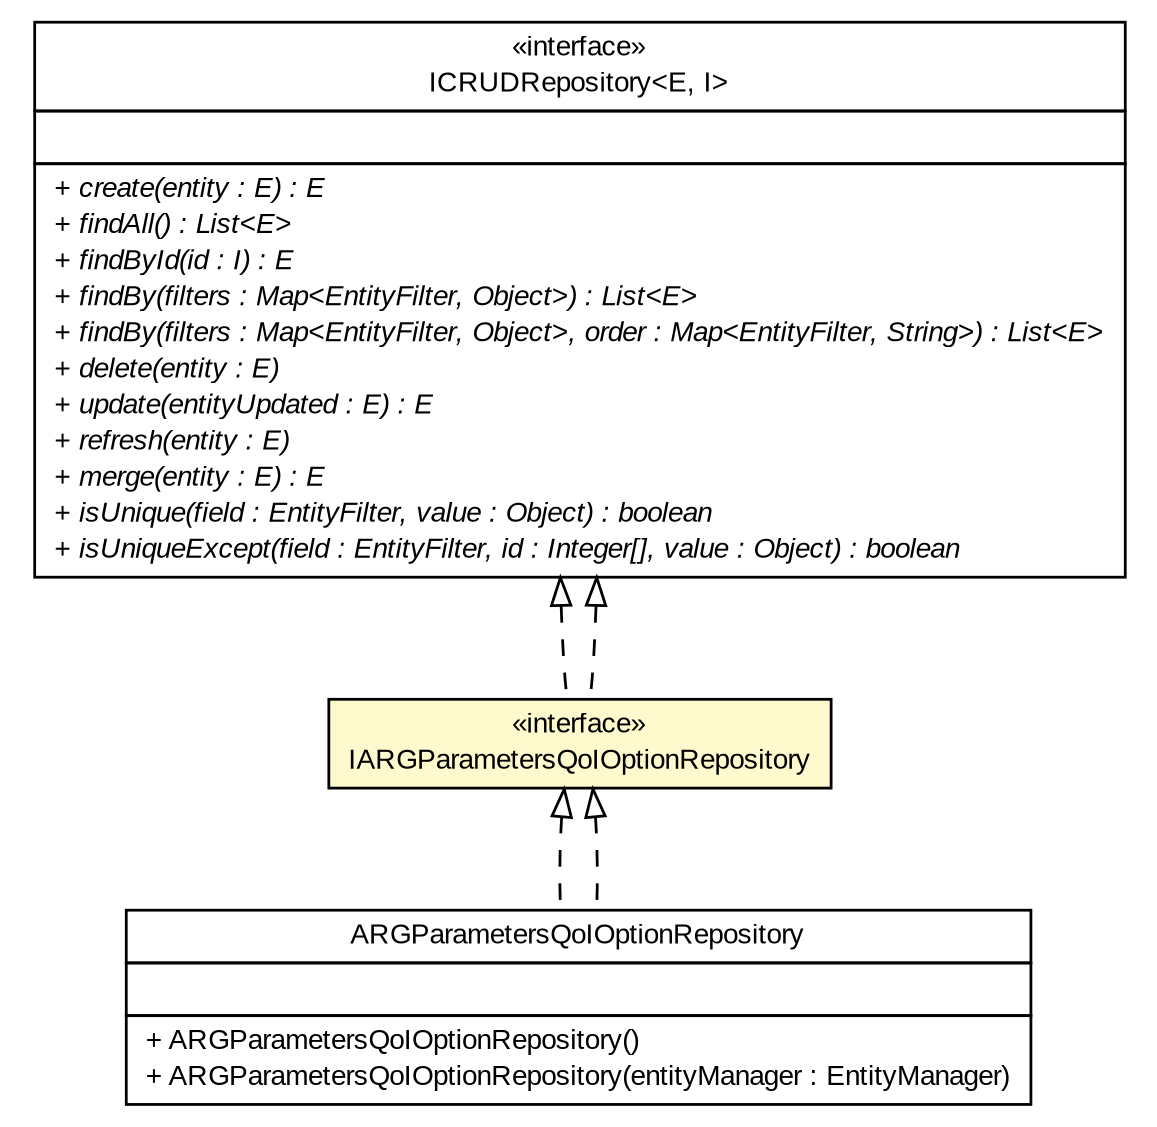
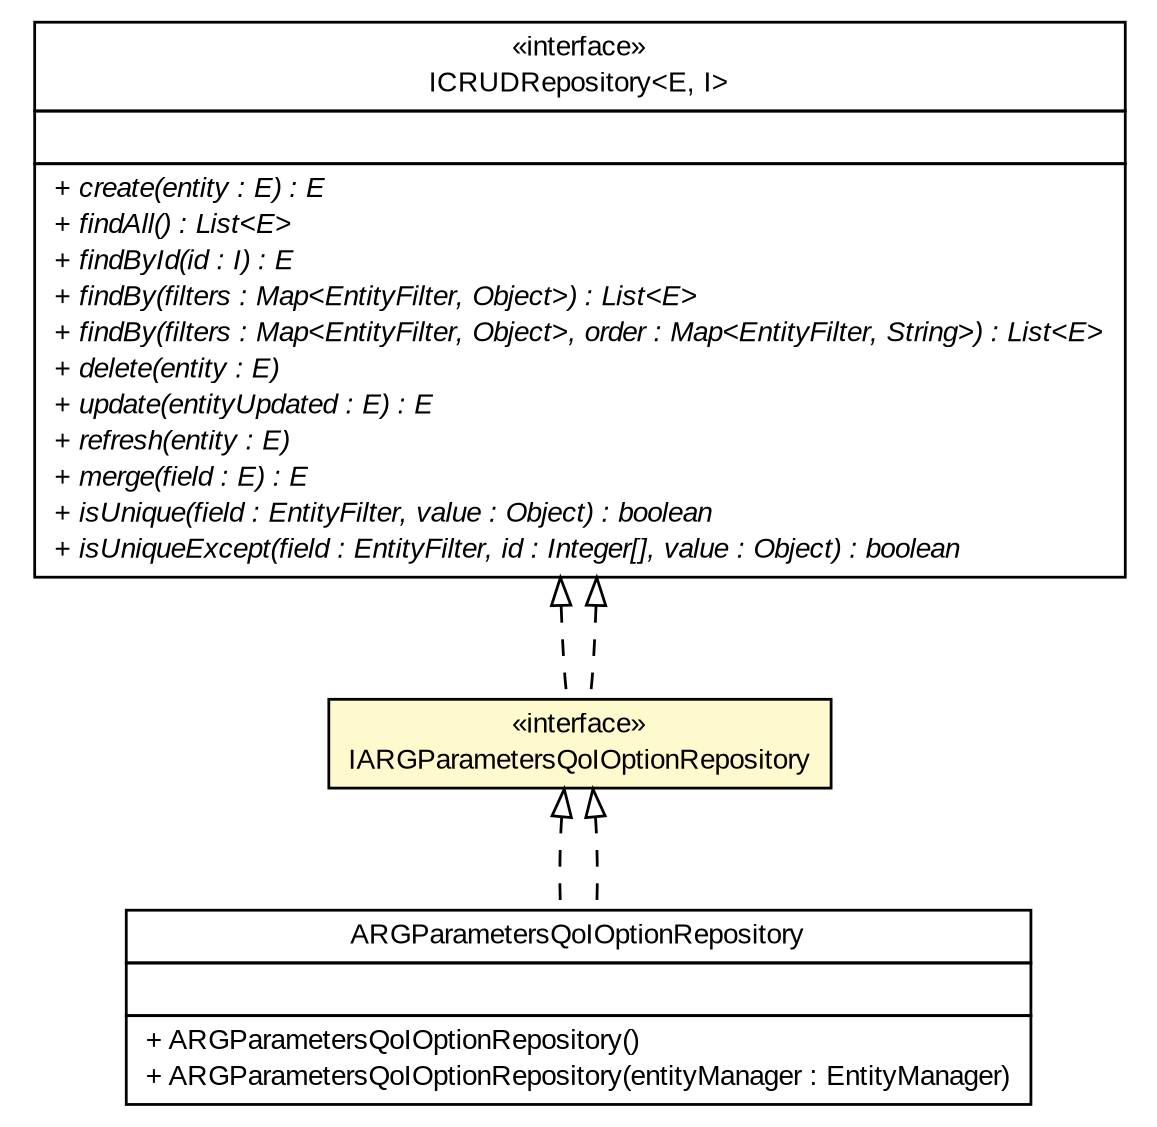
  digraph {
    nodesep=0.25
    ranksep=0.5
    node [fontcolor=black fontname=arial fontsize=10.0 shape=plaintext]
    edge [arrowtail=empty dir=back fontname=arial fontsize=10 headport=p labelfontname=arial labelfontsize=10 style=dashed tailport=p]
    n1 [label=<<table title="gov.sandia.cf.dao.IARGParametersQoIOptionRepository" border="0" cellborder="1" cellspacing="0" cellpadding="2" port="p" bgcolor="lemonChiffon" href="./IARGParametersQoIOptionRepository.html"> 		<tr><td><table border="0" cellspacing="0" cellpadding="1"> <tr><td align="center" balign="center"> &#171;interface&#187; </td></tr> <tr><td align="center" balign="center"> IARGParametersQoIOptionRepository </td></tr> 		</table></td></tr> 		</table>>]
    n2 [label=<<table title="gov.sandia.cf.dao.impl.ARGParametersQoIOptionRepository" border="0" cellborder="1" cellspacing="0" cellpadding="2" port="p" href="./impl/ARGParametersQoIOptionRepository.html"> 		<tr><td><table border="0" cellspacing="0" cellpadding="1"> <tr><td align="center" balign="center"> ARGParametersQoIOptionRepository </td></tr> 		</table></td></tr> 		<tr><td><table border="0" cellspacing="0" cellpadding="1"> <tr><td align="left" balign="left">  </td></tr> 		</table></td></tr> 		<tr><td><table border="0" cellspacing="0" cellpadding="1"> <tr><td align="left" balign="left"> + ARGParametersQoIOptionRepository() </td></tr> <tr><td align="left" balign="left"> + ARGParametersQoIOptionRepository(entityManager : EntityManager) </td></tr> 		</table></td></tr> 		</table>>]
-   n3 [label=<<table title="gov.sandia.cf.dao.ICRUDRepository" border="0" cellborder="1" cellspacing="0" cellpadding="2" port="p" href="./ICRUDRepository.html"> 		<tr><td><table border="0" cellspacing="0" cellpadding="1"> <tr><td align="center" balign="center"> &#171;interface&#187; </td></tr> <tr><td align="center" balign="center"> ICRUDRepository&lt;E, I&gt; </td></tr> 		</table></td></tr> 		<tr><td><table border="0" cellspacing="0" cellpadding="1"> <tr><td align="left" balign="left">  </td></tr> 		</table></td></tr> 		<tr><td><table border="0" cellspacing="0" cellpadding="1"> <tr><td align="left" balign="left"><font face="arial italic" point-size="10.0"> + create(entity : E) : E </font></td></tr> <tr><td align="left" balign="left"><font face="arial italic" point-size="10.0"> + findAll() : List&lt;E&gt; </font></td></tr> <tr><td align="left" balign="left"><font face="arial italic" point-size="10.0"> + findById(id : I) : E </font></td></tr> <tr><td align="left" balign="left"><font face="arial italic" point-size="10.0"> + findBy(filters : Map&lt;EntityFilter, Object&gt;) : List&lt;E&gt; </font></td></tr> <tr><td align="left" balign="left"><font face="arial italic" point-size="10.0"> + findBy(filters : Map&lt;EntityFilter, Object&gt;, order : Map&lt;EntityFilter, String&gt;) : List&lt;E&gt; </font></td></tr> <tr><td align="left" balign="left"><font face="arial italic" point-size="10.0"> + delete(entity : E) </font></td></tr> <tr><td align="left" balign="left"><font face="arial italic" point-size="10.0"> + update(entityUpdated : E) : E </font></td></tr> <tr><td align="left" balign="left"><font face="arial italic" point-size="10.0"> + refresh(entity : E) </font></td></tr> <tr><td align="left" balign="left"><font face="arial italic" point-size="10.0"> + merge(entity : E) : E </font></td></tr> <tr><td align="left" balign="left"><font face="arial italic" point-size="10.0"> + isUnique(field : EntityFilter, value : Object) : boolean </font></td></tr> <tr><td align="left" balign="left"><font face="arial italic" point-size="10.0"> + isUniqueExcept(field : EntityFilter, id : Integer[], value : Object) : boolean </font></td></tr> 		</table></td></tr> 		</table>>]
+   n3 [label=<<table title="gov.sandia.cf.dao.ICRUDRepository" border="0" cellborder="1" cellspacing="0" cellpadding="2" port="p" href="./ICRUDRepository.html"> 		<tr><td><table border="0" cellspacing="0" cellpadding="1"> <tr><td align="center" balign="center"> &#171;interface&#187; </td></tr> <tr><td align="center" balign="center"> ICRUDRepository&lt;E, I&gt; </td></tr> 		</table></td></tr> 		<tr><td><table border="0" cellspacing="0" cellpadding="1"> <tr><td align="left" balign="left">  </td></tr> 		</table></td></tr> 		<tr><td><table border="0" cellspacing="0" cellpadding="1"> <tr><td align="left" balign="left"><font face="arial italic" point-size="10.0"> + create(entity : E) : E </font></td></tr> <tr><td align="left" balign="left"><font face="arial italic" point-size="10.0"> + findAll() : List&lt;E&gt; </font></td></tr> <tr><td align="left" balign="left"><font face="arial italic" point-size="10.0"> + findById(id : I) : E </font></td></tr> <tr><td align="left" balign="left"><font face="arial italic" point-size="10.0"> + findBy(filters : Map&lt;EntityFilter, Object&gt;) : List&lt;E&gt; </font></td></tr> <tr><td align="left" balign="left"><font face="arial italic" point-size="10.0"> + findBy(filters : Map&lt;EntityFilter, Object&gt;, order : Map&lt;EntityFilter, String&gt;) : List&lt;E&gt; </font></td></tr> <tr><td align="left" balign="left"><font face="arial italic" point-size="10.0"> + delete(entity : E) </font></td></tr> <tr><td align="left" balign="left"><font face="arial italic" point-size="10.0"> + update(entityUpdated : E) : E </font></td></tr> <tr><td align="left" balign="left"><font face="arial italic" point-size="10.0"> + refresh(entity : E) </font></td></tr> <tr><td align="left" balign="left"><font face="arial italic" point-size="10.0"> + merge(field : E) : E </font></td></tr> <tr><td align="left" balign="left"><font face="arial italic" point-size="10.0"> + isUnique(field : EntityFilter, value : Object) : boolean </font></td></tr> <tr><td align="left" balign="left"><font face="arial italic" point-size="10.0"> + isUniqueExcept(field : EntityFilter, id : Integer[], value : Object) : boolean </font></td></tr> 		</table></td></tr> 		</table>>]
    n1 -> n2
    n1 -> n2
    n3 -> n1
    n3 -> n1
  }
